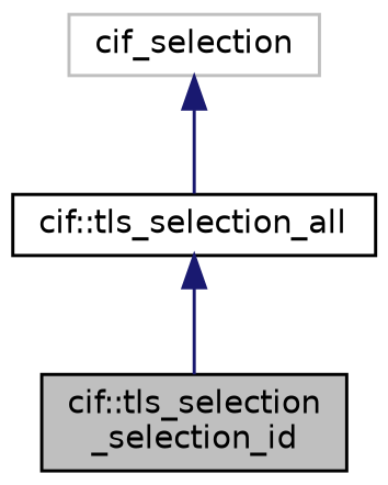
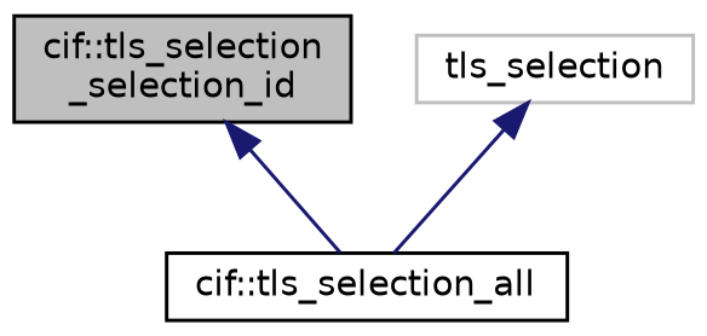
  digraph {
    node [color=black fillcolor=white fontname=Helvetica fontsize=10 shape=record style=filled]
    edge [color=midnightblue dir=back fontname=Helvetica fontsize=10 labelfontname=Helvetica labelfontsize=10 style=solid]
    n1 [fillcolor=grey75 fontcolor=black height=0.2 label="cif::tls_selection\l_selection_id" width=0.4]
    n2 [height=0.2 label="cif::tls_selection_all" width=0.4]
-   n3 [color=grey75 height=0.2 label=cif_selection width=0.4]
-   n2 -> n1
+   n3 [color=grey75 height=0.2 label=tls_selection width=0.4]
+   n1 -> n2
    n3 -> n2
  }
